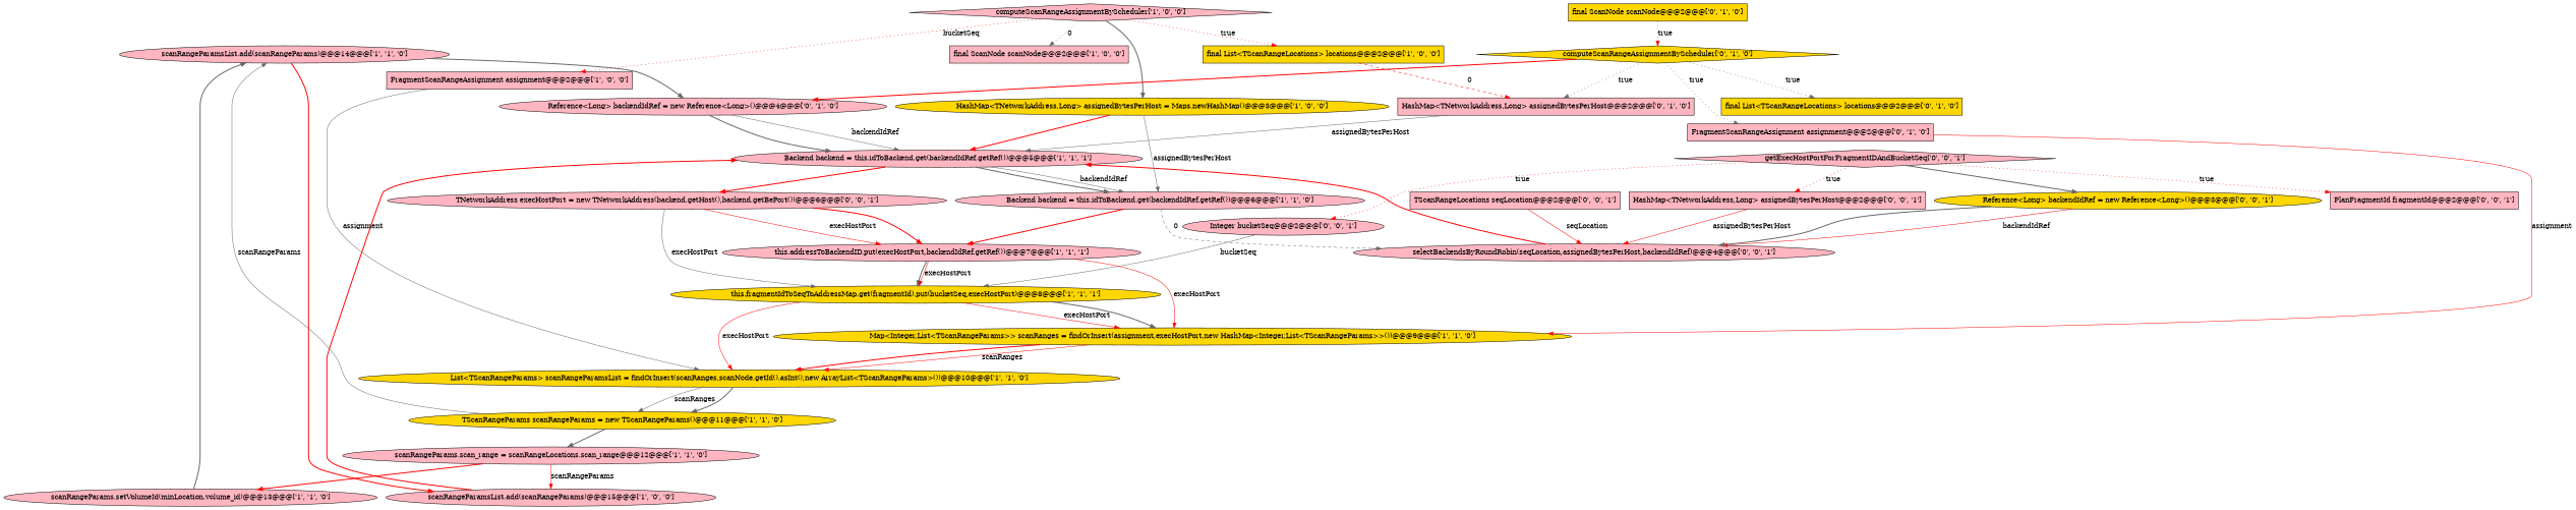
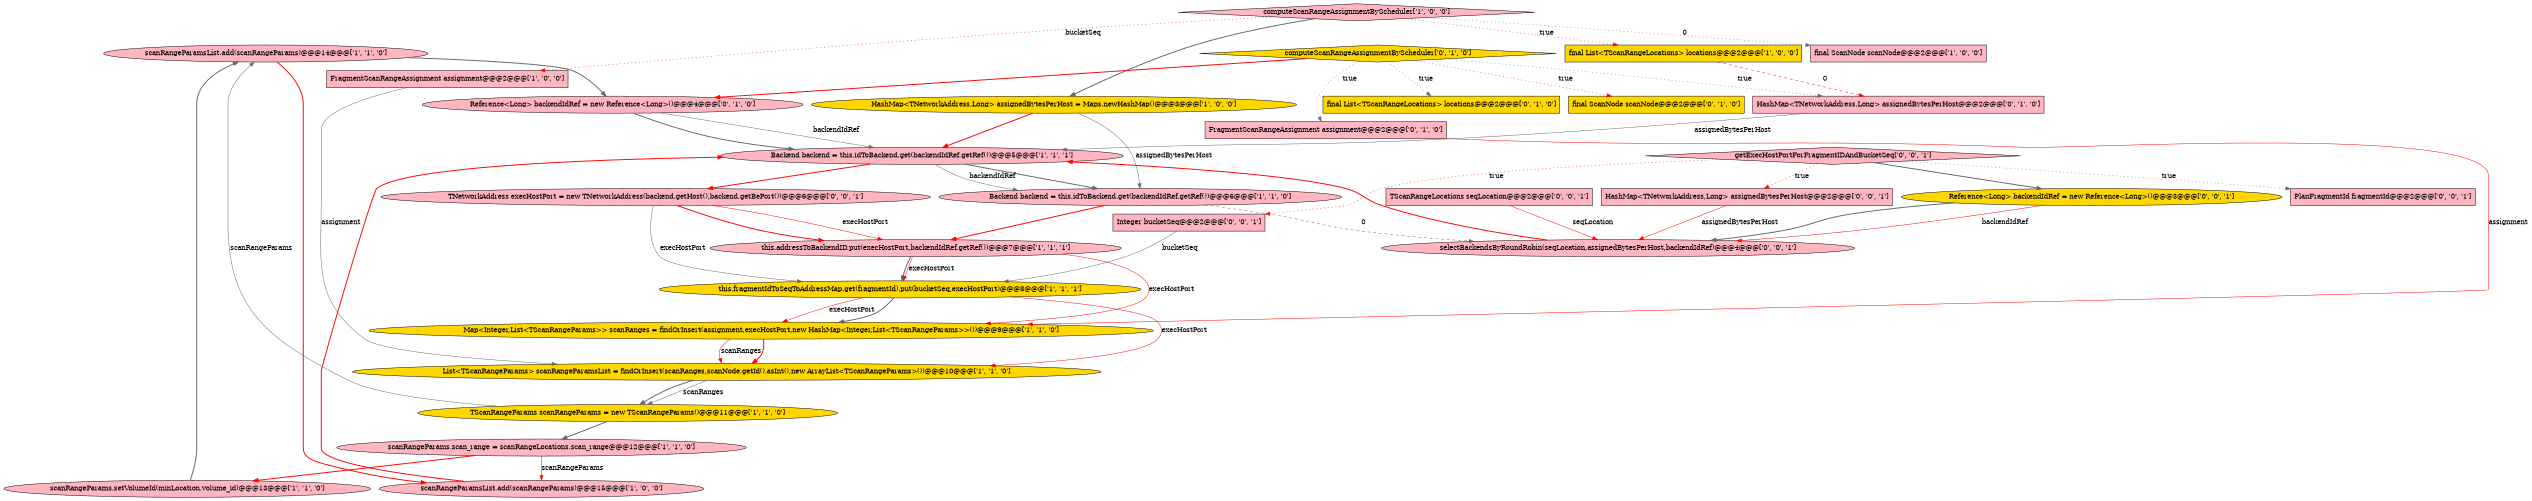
  digraph {
    node [fillcolor=lightpink shape=ellipse style=filled]
    edge [color=red style=bold]
    n1 [label="scanRangeParamsList.add(scanRangeParams)@@@14@@@['1', '1', '0']"]
    n2 [label="Reference<Long> backendIdRef = new Reference<Long>()@@@4@@@['0', '1', '0']"]
    n3 [label="scanRangeParamsList.add(scanRangeParams)@@@15@@@['1', '0', '0']"]
    n4 [label="Backend backend = this.idToBackend.get(backendIdRef.getRef())@@@5@@@['1', '1', '1']"]
    n5 [label="final ScanNode scanNode@@@2@@@['1', '0', '0']" shape=box]
    n6 [label="FragmentScanRangeAssignment assignment@@@2@@@['0', '1', '0']" shape=box]
    n7 [fillcolor=gold label="Map<Integer,List<TScanRangeParams>> scanRanges = findOrInsert(assignment,execHostPort,new HashMap<Integer,List<TScanRangeParams>>())@@@9@@@['1', '1', '0']"]
    n8 [fillcolor=gold label="List<TScanRangeParams> scanRangeParamsList = findOrInsert(scanRanges,scanNode.getId().asInt(),new ArrayList<TScanRangeParams>())@@@10@@@['1', '1', '0']"]
    n9 [fillcolor=gold label="final List<TScanRangeLocations> locations@@@2@@@['1', '0', '0']" shape=box]
    n10 [label="HashMap<TNetworkAddress,Long> assignedBytesPerHost@@@2@@@['0', '1', '0']" shape=box]
-   n11 [label="Integer bucketSeq@@@2@@@['0', '0', '1']"]
+   n11 [label="Integer bucketSeq@@@2@@@['0', '0', '1']" shape=box]
    n12 [fillcolor=gold label="this.fragmentIdToSeqToAddressMap.get(fragmentId).put(bucketSeq,execHostPort)@@@8@@@['1', '1', '1']"]
    n13 [label="this.addressToBackendID.put(execHostPort,backendIdRef.getRef())@@@7@@@['1', '1', '1']"]
    n14 [label="TNetworkAddress execHostPort = new TNetworkAddress(backend.getHost(),backend.getBePort())@@@6@@@['0', '0', '1']"]
    n15 [label="Backend backend = this.idToBackend.get(backendIdRef.getRef())@@@6@@@['1', '1', '0']"]
    n16 [label="selectBackendsByRoundRobin(seqLocation,assignedBytesPerHost,backendIdRef)@@@4@@@['0', '0', '1']"]
    n17 [fillcolor=gold label="final List<TScanRangeLocations> locations@@@2@@@['0', '1', '0']" shape=box]
    n18 [fillcolor=gold label="TScanRangeParams scanRangeParams = new TScanRangeParams()@@@11@@@['1', '1', '0']"]
    n19 [label="scanRangeParams.scan_range = scanRangeLocations.scan_range@@@12@@@['1', '1', '0']"]
    n20 [label="scanRangeParams.setVolumeId(minLocation.volume_id)@@@13@@@['1', '1', '0']"]
    n21 [label="PlanFragmentId fragmentId@@@2@@@['0', '0', '1']" shape=box]
    n22 [fillcolor=gold label="Reference<Long> backendIdRef = new Reference<Long>()@@@3@@@['0', '0', '1']"]
    n23 [label="computeScanRangeAssignmentByScheduler['1', '0', '0']" shape=diamond]
    n24 [fillcolor=gold label="HashMap<TNetworkAddress,Long> assignedBytesPerHost = Maps.newHashMap()@@@3@@@['1', '0', '0']"]
    n25 [label="FragmentScanRangeAssignment assignment@@@2@@@['1', '0', '0']" shape=box]
    n26 [label="getExecHostPortForFragmentIDAndBucketSeq['0', '0', '1']" shape=diamond]
    n27 [label="HashMap<TNetworkAddress,Long> assignedBytesPerHost@@@2@@@['0', '0', '1']" shape=box]
    n28 [label="TScanRangeLocations seqLocation@@@2@@@['0', '0', '1']" shape=box]
    n29 [fillcolor=gold label="final ScanNode scanNode@@@2@@@['0', '1', '0']" shape=box]
    n30 [fillcolor=gold label="computeScanRangeAssignmentByScheduler['0', '1', '0']" shape=diamond]
    n1 -> n2 [color=gray40]
    n1 -> n3
    n2 -> n4 [color=gray40 label=backendIdRef style=solid]
    n2 -> n4 [color=gray40]
    n3 -> n4
    n4 -> n14
    n4 -> n15 [color=gray40]
    n4 -> n15 [color=gray40 label=backendIdRef style=solid]
    n6 -> n7 [label=assignment style=solid]
    n7 -> n8 [label=scanRanges style=solid]
    n7 -> n8
    n8 -> n18 [color=gray40 label=scanRanges style=solid]
    n8 -> n18 [color=gray40]
    n9 -> n10 [label=0 style=dashed]
    n10 -> n4 [color=gray40 label=assignedBytesPerHost style=solid]
    n11 -> n12 [color=gray40 label=bucketSeq style=solid]
    n12 -> n7 [label=execHostPort style=solid]
    n12 -> n7 [color=gray40]
    n12 -> n8 [label=execHostPort style=solid]
    n13 -> n7 [label=execHostPort style=solid]
    n13 -> n12 [color=gray40]
    n13 -> n12 [label=execHostPort style=solid]
    n14 -> n12 [color=gray40 label=execHostPort style=solid]
    n14 -> n13 [label=execHostPort style=solid]
    n14 -> n13
    n15 -> n13
    n15 -> n16 [color=gray40 label=0 style=dashed]
    n16 -> n4
    n18 -> n1 [color=gray40 label=scanRangeParams style=solid]
    n18 -> n19 [color=gray40]
    n19 -> n3 [label=scanRangeParams style=solid]
    n19 -> n20
    n20 -> n1 [color=gray40]
    n22 -> n16 [label=backendIdRef style=solid]
    n22 -> n16 [color=gray40]
    n23 -> n5 [color=gray40 label=0 style=dotted]
    n23 -> n9 [label=true style=dotted]
    n23 -> n24 [color=gray40]
    n23 -> n25 [label=bucketSeq style=dotted]
    n24 -> n4
    n24 -> n15 [color=gray40 label=assignedBytesPerHost style=solid]
    n25 -> n8 [color=gray40 label=assignment style=solid]
    n26 -> n11 [label=true style=dotted]
-   n26 -> n21 [label=true style=dotted]
+   n26 -> n21 [color=gray40 label=true style=dotted]
    n26 -> n22 [color=gray40]
    n26 -> n27 [label=true style=dotted]
    n27 -> n16 [label=assignedBytesPerHost style=solid]
    n28 -> n16 [label=seqLocation style=solid]
    n30 -> n2
    n30 -> n6 [color=gray40 label=true style=dotted]
    n30 -> n10 [color=gray40 label=true style=dotted]
    n30 -> n17 [color=gray40 label=true style=dotted]
-   n29 -> n30 [label=true style=dotted]
+   n30 -> n29 [label=true style=dotted]
  }
